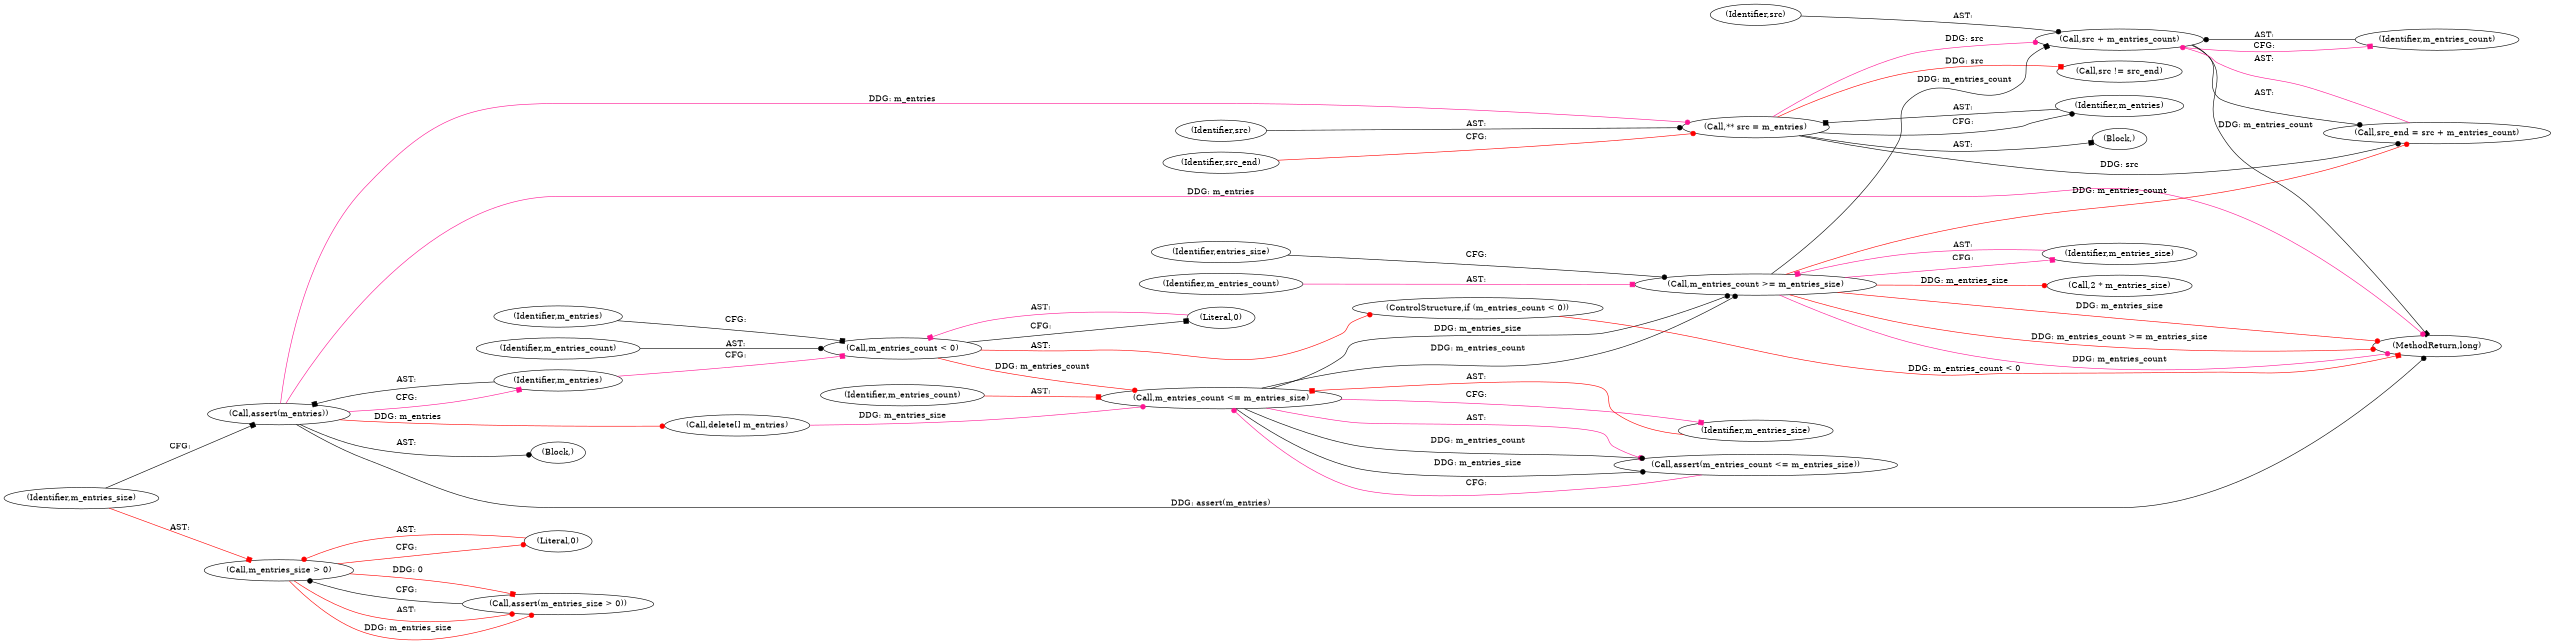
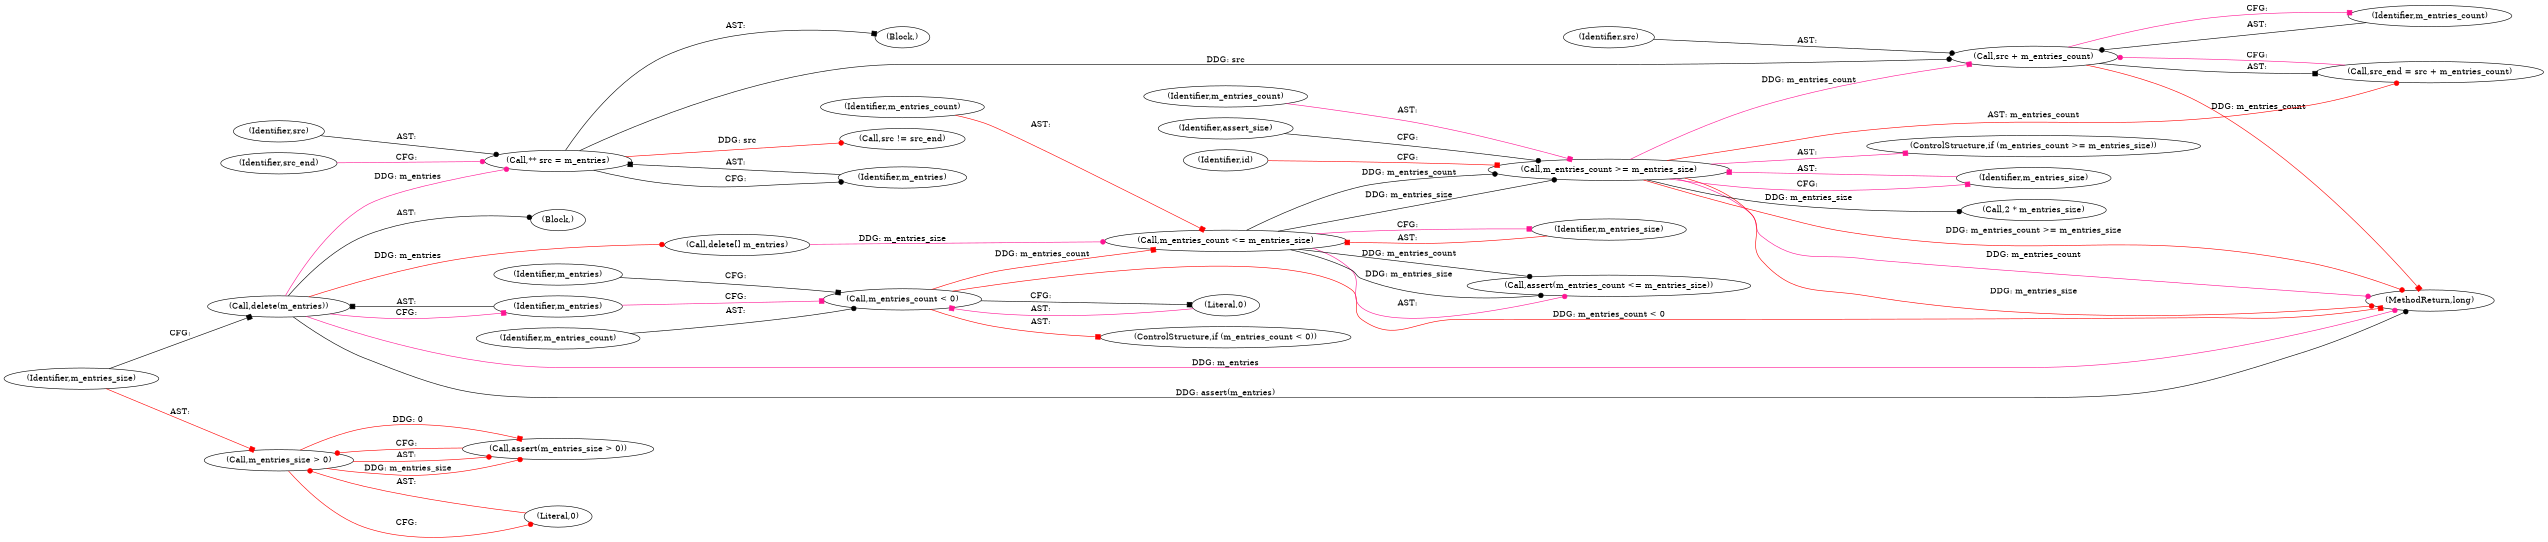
  digraph {
    rankdir=LR
    edge [arrowhead=dot color=black]
    n1 [label="(Call,src + m_entries_count)"]
    n2 [label="(Identifier,m_entries_count)"]
    n3 [label="(Call,src_end = src + m_entries_count)"]
    n4 [label="(MethodReturn,long)"]
    n5 [label="(Call,** src = m_entries)"]
    n6 [label="(Call,src != src_end)"]
    n7 [label="(Identifier,m_entries)"]
    n8 [label="(Block,)"]
-   n9 [label="(Call,assert(m_entries))"]
+   n9 [label="(Call,delete(m_entries))"]
    n10 [label="(Identifier,m_entries)"]
    n11 [label="(Block,)"]
    n12 [label="(Call,delete[] m_entries)"]
    n13 [label="(Call,m_entries_count < 0)"]
    n14 [label="(Call,m_entries_count <= m_entries_size)"]
    n15 [label="(Call,m_entries_count >= m_entries_size)"]
+   n16 [label="(ControlStructure,if (m_entries_count >= m_entries_size))"]
    n17 [label="(Identifier,m_entries_size)"]
    n18 [label="(Call,2 * m_entries_size)"]
    n19 [label="(Identifier,m_entries_size)"]
    n20 [label="(Call,assert(m_entries_count <= m_entries_size))"]
    n21 [label="(Literal,0)"]
    n22 [label="(ControlStructure,if (m_entries_count < 0))"]
    n23 [label="(Call,m_entries_size > 0)"]
    n24 [label="(Literal,0)"]
    n25 [label="(Call,assert(m_entries_size > 0))"]
    n26 [label="(Identifier,m_entries_count)"]
    n27 [label="(Identifier,m_entries)"]
    n28 [label="(Identifier,src)"]
+   n29 [label="(Identifier,id)"]
    n30 [label="(Identifier,m_entries_count)"]
-   n31 [label="(Identifier,entries_size)"]
+   n31 [label="(Identifier,assert_size)"]
    n32 [label="(Identifier,src)"]
    n33 [label="(Identifier,m_entries_count)"]
    n34 [label="(Identifier,src_end)"]
    n35 [label="(Identifier,m_entries_size)"]
    n1 -> n2 [arrowhead=box color=deeppink label="CFG: "]
-   n1 -> n3 [label="AST: "]
-   n1 -> n4 [arrowhead=box label="DDG: m_entries_count"]
+   n1 -> n3 [arrowhead=box label="AST: "]
+   n1 -> n4 [arrowhead=box color=red label="DDG: m_entries_count"]
    n2 -> n1 [label="AST: "]
-   n3 -> n1 [color=deeppink label="AST: "]
-   n5 -> n1 [color=deeppink label="DDG: src"]
-   n5 -> n3 [label="DDG: src"]
-   n5 -> n6 [arrowhead=box color=red label="DDG: src"]
+   n3 -> n1 [color=deeppink label="CFG: "]
+   n5 -> n1 [label="DDG: src"]
+   n5 -> n6 [color=red label="DDG: src"]
    n5 -> n7 [label="CFG: "]
    n5 -> n8 [arrowhead=box label="AST: "]
    n7 -> n5 [arrowhead=box label="AST: "]
    n9 -> n4 [color=deeppink label="DDG: m_entries"]
    n9 -> n4 [label="DDG: assert(m_entries)"]
    n9 -> n5 [color=deeppink label="DDG: m_entries"]
    n9 -> n10 [arrowhead=box color=deeppink label="CFG: "]
    n9 -> n11 [label="AST: "]
    n9 -> n12 [color=red label="DDG: m_entries"]
    n10 -> n9 [arrowhead=box label="AST: "]
    n10 -> n13 [arrowhead=box color=deeppink label="CFG: "]
    n12 -> n14 [color=deeppink label="DDG: m_entries_size"]
-   n22 -> n4 [arrowhead=box color=red label="DDG: m_entries_count < 0"]
-   n13 -> n14 [color=red label="DDG: m_entries_count"]
+   n13 -> n4 [arrowhead=box color=red label="DDG: m_entries_count < 0"]
+   n13 -> n14 [arrowhead=box color=red label="DDG: m_entries_count"]
    n13 -> n21 [arrowhead=box label="CFG: "]
-   n13 -> n22 [color=red label="AST: "]
+   n13 -> n22 [arrowhead=box color=red label="AST: "]
    n14 -> n15 [label="DDG: m_entries_count"]
    n14 -> n15 [label="DDG: m_entries_size"]
    n14 -> n19 [arrowhead=box color=deeppink label="CFG: "]
    n14 -> n20 [color=deeppink label="AST: "]
    n14 -> n20 [label="DDG: m_entries_count"]
    n14 -> n20 [label="DDG: m_entries_size"]
-   n15 -> n1 [arrowhead=box label="DDG: m_entries_count"]
-   n15 -> n3 [color=red label="DDG: m_entries_count"]
+   n15 -> n1 [arrowhead=box color=deeppink label="DDG: m_entries_count"]
+   n15 -> n3 [color=red label="AST: m_entries_count"]
    n15 -> n4 [color=red label="DDG: m_entries_count >= m_entries_size"]
    n15 -> n4 [color=deeppink label="DDG: m_entries_count"]
    n15 -> n4 [color=red label="DDG: m_entries_size"]
+   n15 -> n16 [arrowhead=box color=deeppink label="AST: "]
    n15 -> n17 [arrowhead=box color=deeppink label="CFG: "]
-   n15 -> n18 [color=red label="DDG: m_entries_size"]
+   n15 -> n18 [label="DDG: m_entries_size"]
    n17 -> n15 [arrowhead=box color=deeppink label="AST: "]
    n19 -> n14 [arrowhead=box color=red label="AST: "]
-   n20 -> n14 [color=deeppink label="CFG: "]
    n21 -> n13 [arrowhead=box color=deeppink label="AST: "]
    n23 -> n24 [color=red label="CFG: "]
    n23 -> n25 [color=red label="AST: "]
    n23 -> n25 [color=red label="DDG: m_entries_size"]
    n23 -> n25 [arrowhead=box color=red label="DDG: 0"]
    n24 -> n23 [color=red label="AST: "]
-   n25 -> n23 [label="CFG: "]
+   n25 -> n23 [color=red label="CFG: "]
    n26 -> n13 [label="AST: "]
    n27 -> n13 [arrowhead=box label="CFG: "]
    n28 -> n5 [label="AST: "]
+   n29 -> n15 [arrowhead=box color=red label="CFG: "]
    n30 -> n15 [arrowhead=box color=deeppink label="AST: "]
    n31 -> n15 [label="CFG: "]
    n32 -> n1 [label="AST: "]
    n33 -> n14 [arrowhead=box color=red label="AST: "]
-   n34 -> n5 [color=red label="CFG: "]
+   n34 -> n5 [color=deeppink label="CFG: "]
    n35 -> n9 [arrowhead=box label="CFG: "]
    n35 -> n23 [arrowhead=box color=red label="AST: "]
  }
